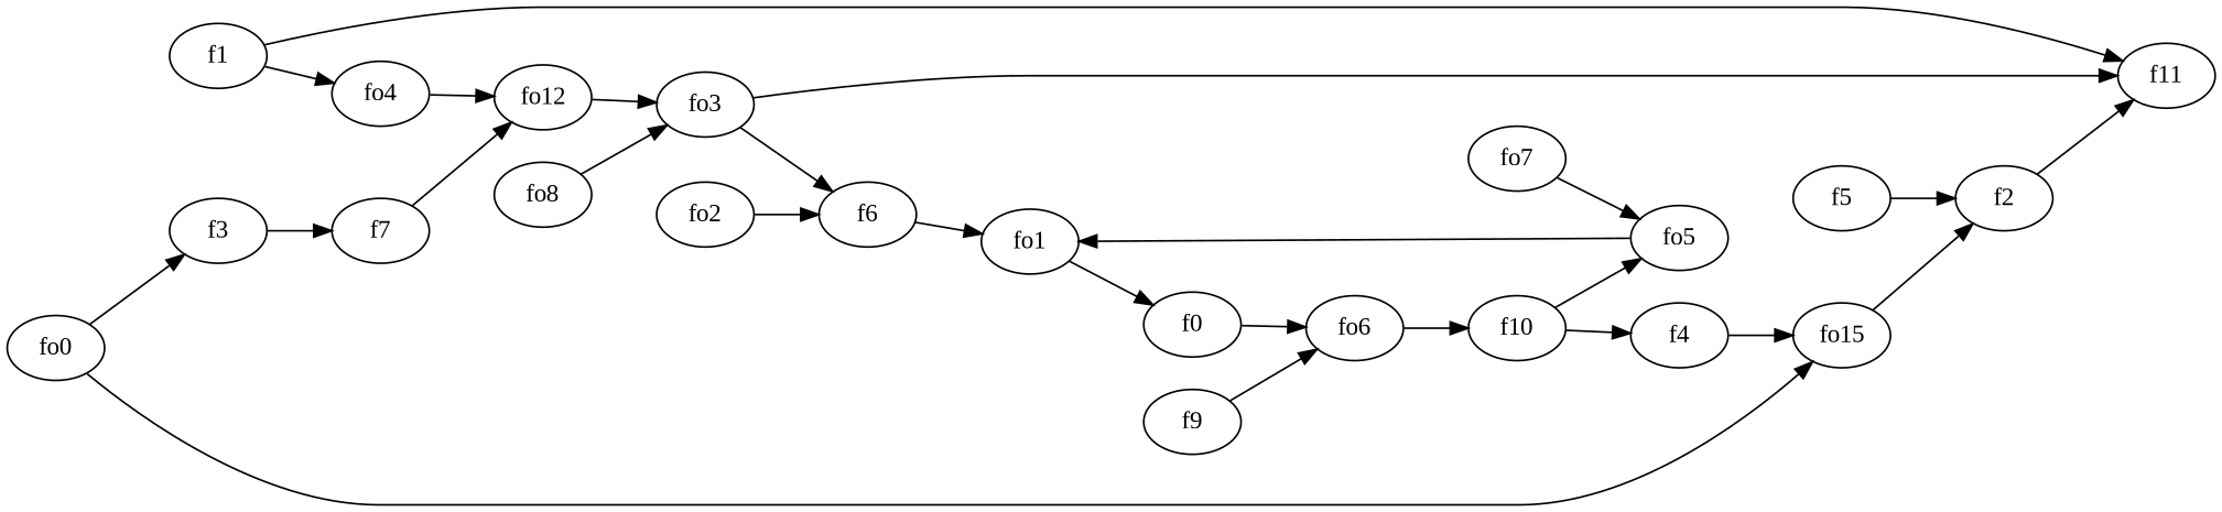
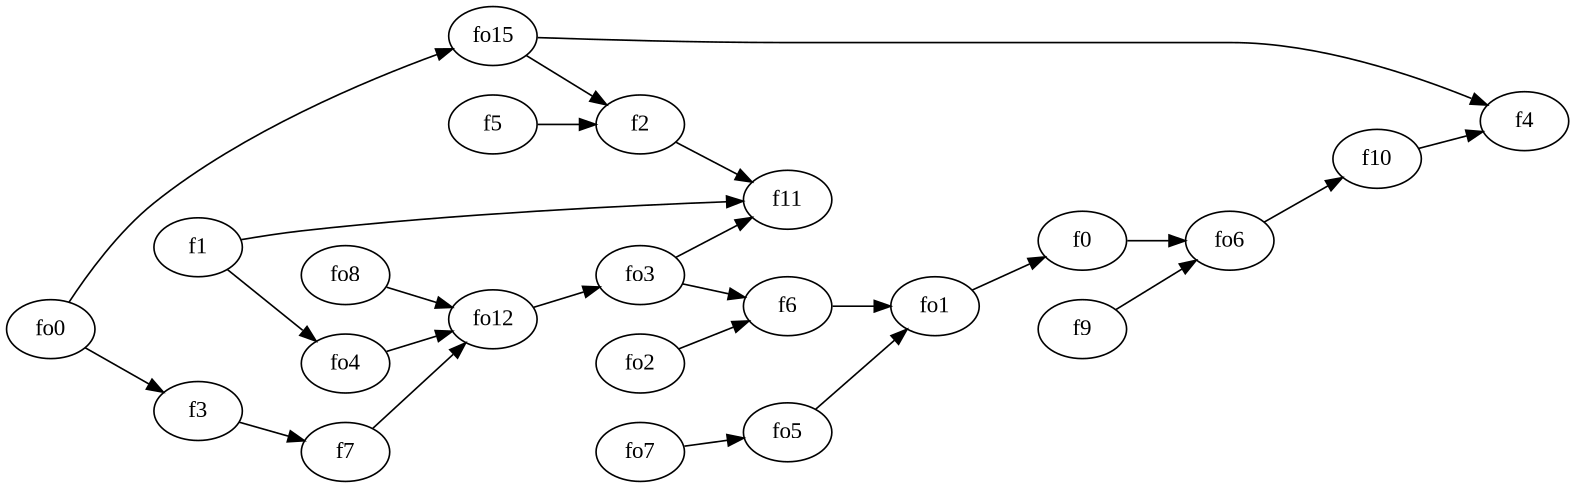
  strict digraph {
    fontname="Liberation Serif"
    rankdir=LR
    node [fontname="Liberation Serif"]
    edge [fontname="Liberation Serif" weight=2]
    f1
    fo4
    f11
    n4 [label=fo12]
    f2
    f3
    f7
    f10
    f4
    fo5
    f5
    f6
    fo1
    n14 [label=f0]
    fo3
    fo6
    f9
    fo2
    fo7
    fo8
    n21 [label=fo0]
    n22 [label=fo15]
    f1 -> fo4
    f1 -> f11
    fo4 -> n4
    n4 -> fo3
    f2 -> f11
    f3 -> f7
    f7 -> n4
    f10 -> f4
-   f10 -> fo5
    fo5 -> fo1
    f5 -> f2
    f6 -> fo1
    fo1 -> n14
    n14 -> fo6
    fo3 -> f11
    fo3 -> f6
    fo6 -> f10
    f9 -> fo6
    fo2 -> f6
    fo7 -> fo5
-   fo8 -> fo3
+   fo8 -> n4
    n21 -> f3
    n21 -> n22
    n22 -> f2
-   f4 -> n22
+   n22 -> f4
  }
